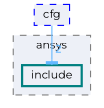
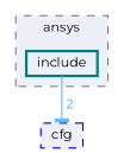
  digraph {
    compound=true
    fontname=Montserrat
    node [fillcolor="#edf0f7" fontname=Montserrat fontsize=10 shape=box]
    n1 [color=teal height=0.2 label=include style="filled,bold" width=0.4]
    n2 [color=blue height=0.2 label=cfg style="filled,dashed" width=0.4]
    subgraph cluster_1 {
      bgcolor="#edf0f7"
      fontsize=10
      label=ansys
      pencolor=grey50
      style="filled,dashed"
      n1
    }
-   n2 -> n1 [color=steelblue1 fontcolor=steelblue1 fontname=Montserrat fontsize=10 headlabel=2 labeldistance=1.5 labelfontname=Helvetica labelfontsize=10 arrowhead=tee]
+   n1 -> n2 [color=steelblue1 fontcolor=steelblue1 fontname=Montserrat fontsize=10 headlabel=2 labeldistance=1.5 labelfontname=Helvetica labelfontsize=10 arrowhead=tee]
  }
